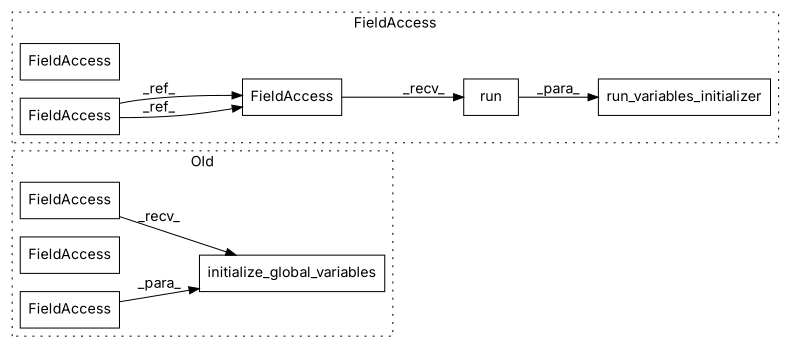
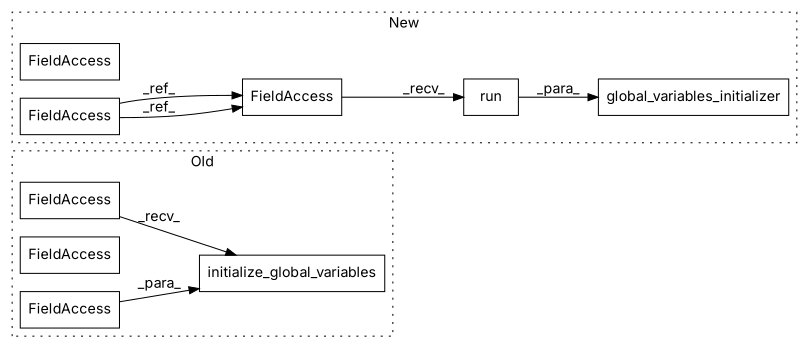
  digraph {
    fontname=Inter
    rankdir=LR
    node [a=22 fontname=Inter l=4 s=3581 shape=box]
    edge [fontname=Inter]
    n1 [a=32 l="28,1" label=initialize_global_variables s="3600,3632"]
    n2 [l=18 label=FieldAccess]
    n3 [label=FieldAccess s=3628]
    n4 [label=FieldAccess s=3628]
    n5 [a=32 l="4,1" label=run s="3586,3631"]
-   n6 [a=32 l=30 label=run_variables_initializer s=3601]
+   n6 [a=32 l=30 label=global_variables_initializer s=3601]
    n7 [label=FieldAccess]
    n8 [label=FieldAccess s=3302]
    n9 [label=FieldAccess]
    subgraph cluster_1 {
      label=Old
      style=dotted
      n1
      n2
      n3
      n4
    }
    subgraph cluster_2 {
-     label=FieldAccess
+     label=New
      style=dotted
      n5
      n6
      n7
      n8
      n9
    }
    n2 -> n1 [label=_recv_]
    n4 -> n1 [label=_para_]
    n5 -> n6 [label=_para_]
    n8 -> n9 [label=_ref_]
    n8 -> n9 [label=_ref_]
    n9 -> n5 [label=_recv_]
  }
